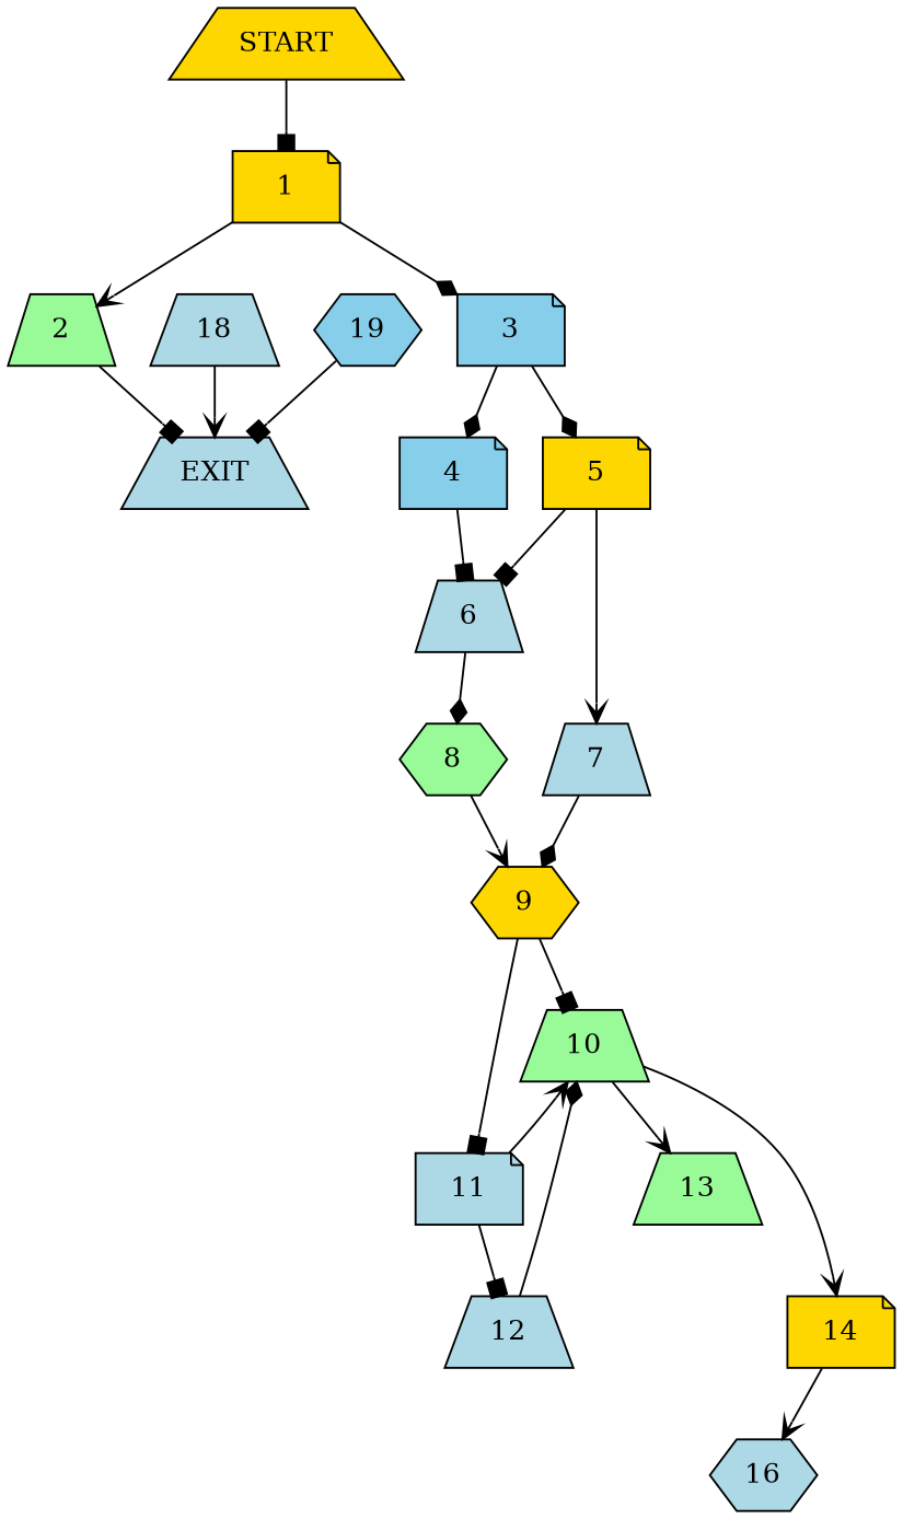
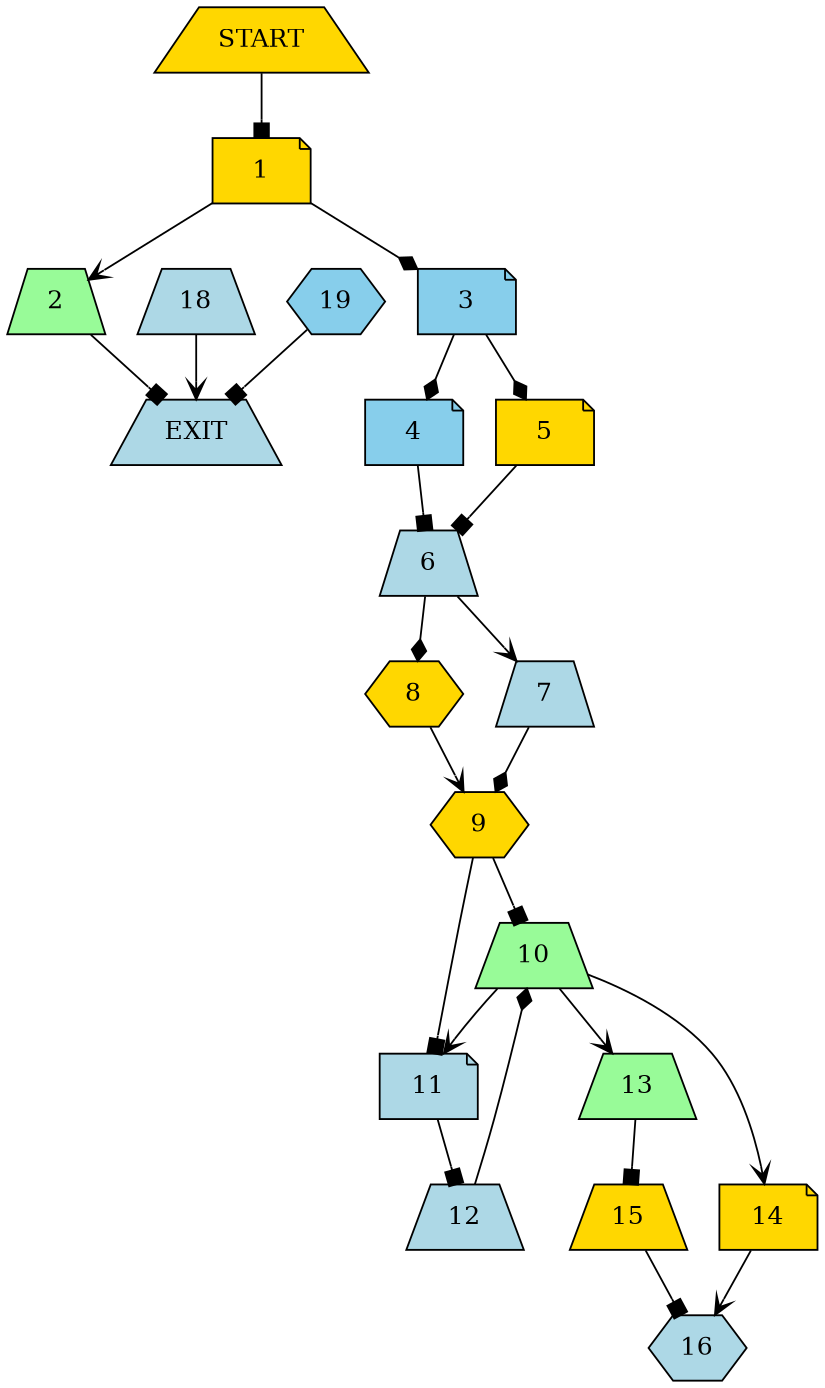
  digraph {
    node [fillcolor=lightblue shape=trapezium style=filled]
    edge [arrowhead=box]
    n1 [fillcolor=gold label=START]
    1 [fillcolor=gold shape=note]
    2 [fillcolor=palegreen]
    3 [fillcolor=skyblue shape=note]
    n5 [label=EXIT]
    4 [fillcolor=skyblue shape=note]
    5 [fillcolor=gold shape=note]
    6
    7
-   8 [fillcolor=palegreen shape=hexagon]
+   8 [fillcolor=gold shape=hexagon]
    9 [fillcolor=gold shape=hexagon]
    10 [fillcolor=palegreen]
    11 [shape=note]
    13 [fillcolor=palegreen]
    14 [fillcolor=gold shape=note]
    12
+   15 [fillcolor=gold]
    16 [shape=hexagon]
    18
    19 [fillcolor=skyblue shape=hexagon]
    n1 -> 1
    1 -> 2 [arrowhead=vee]
    1 -> 3 [arrowhead=diamond]
    2 -> n5
    3 -> 4 [arrowhead=diamond]
    3 -> 5 [arrowhead=diamond]
    4 -> 6
    5 -> 6
-   5 -> 7 [arrowhead=vee]
+   6 -> 7 [arrowhead=vee]
    6 -> 8 [arrowhead=diamond]
    7 -> 9 [arrowhead=diamond]
    8 -> 9 [arrowhead=vee]
    9 -> 10
    9 -> 11
    10 -> 13 [arrowhead=vee]
    10 -> 14 [arrowhead=vee]
-   11 -> 10 [arrowhead=vee]
+   10 -> 11 [arrowhead=vee]
    11 -> 12
+   13 -> 15
    14 -> 16 [arrowhead=vee]
    12 -> 10 [arrowhead=diamond]
+   15 -> 16
    18 -> n5 [arrowhead=vee]
    19 -> n5
  }
